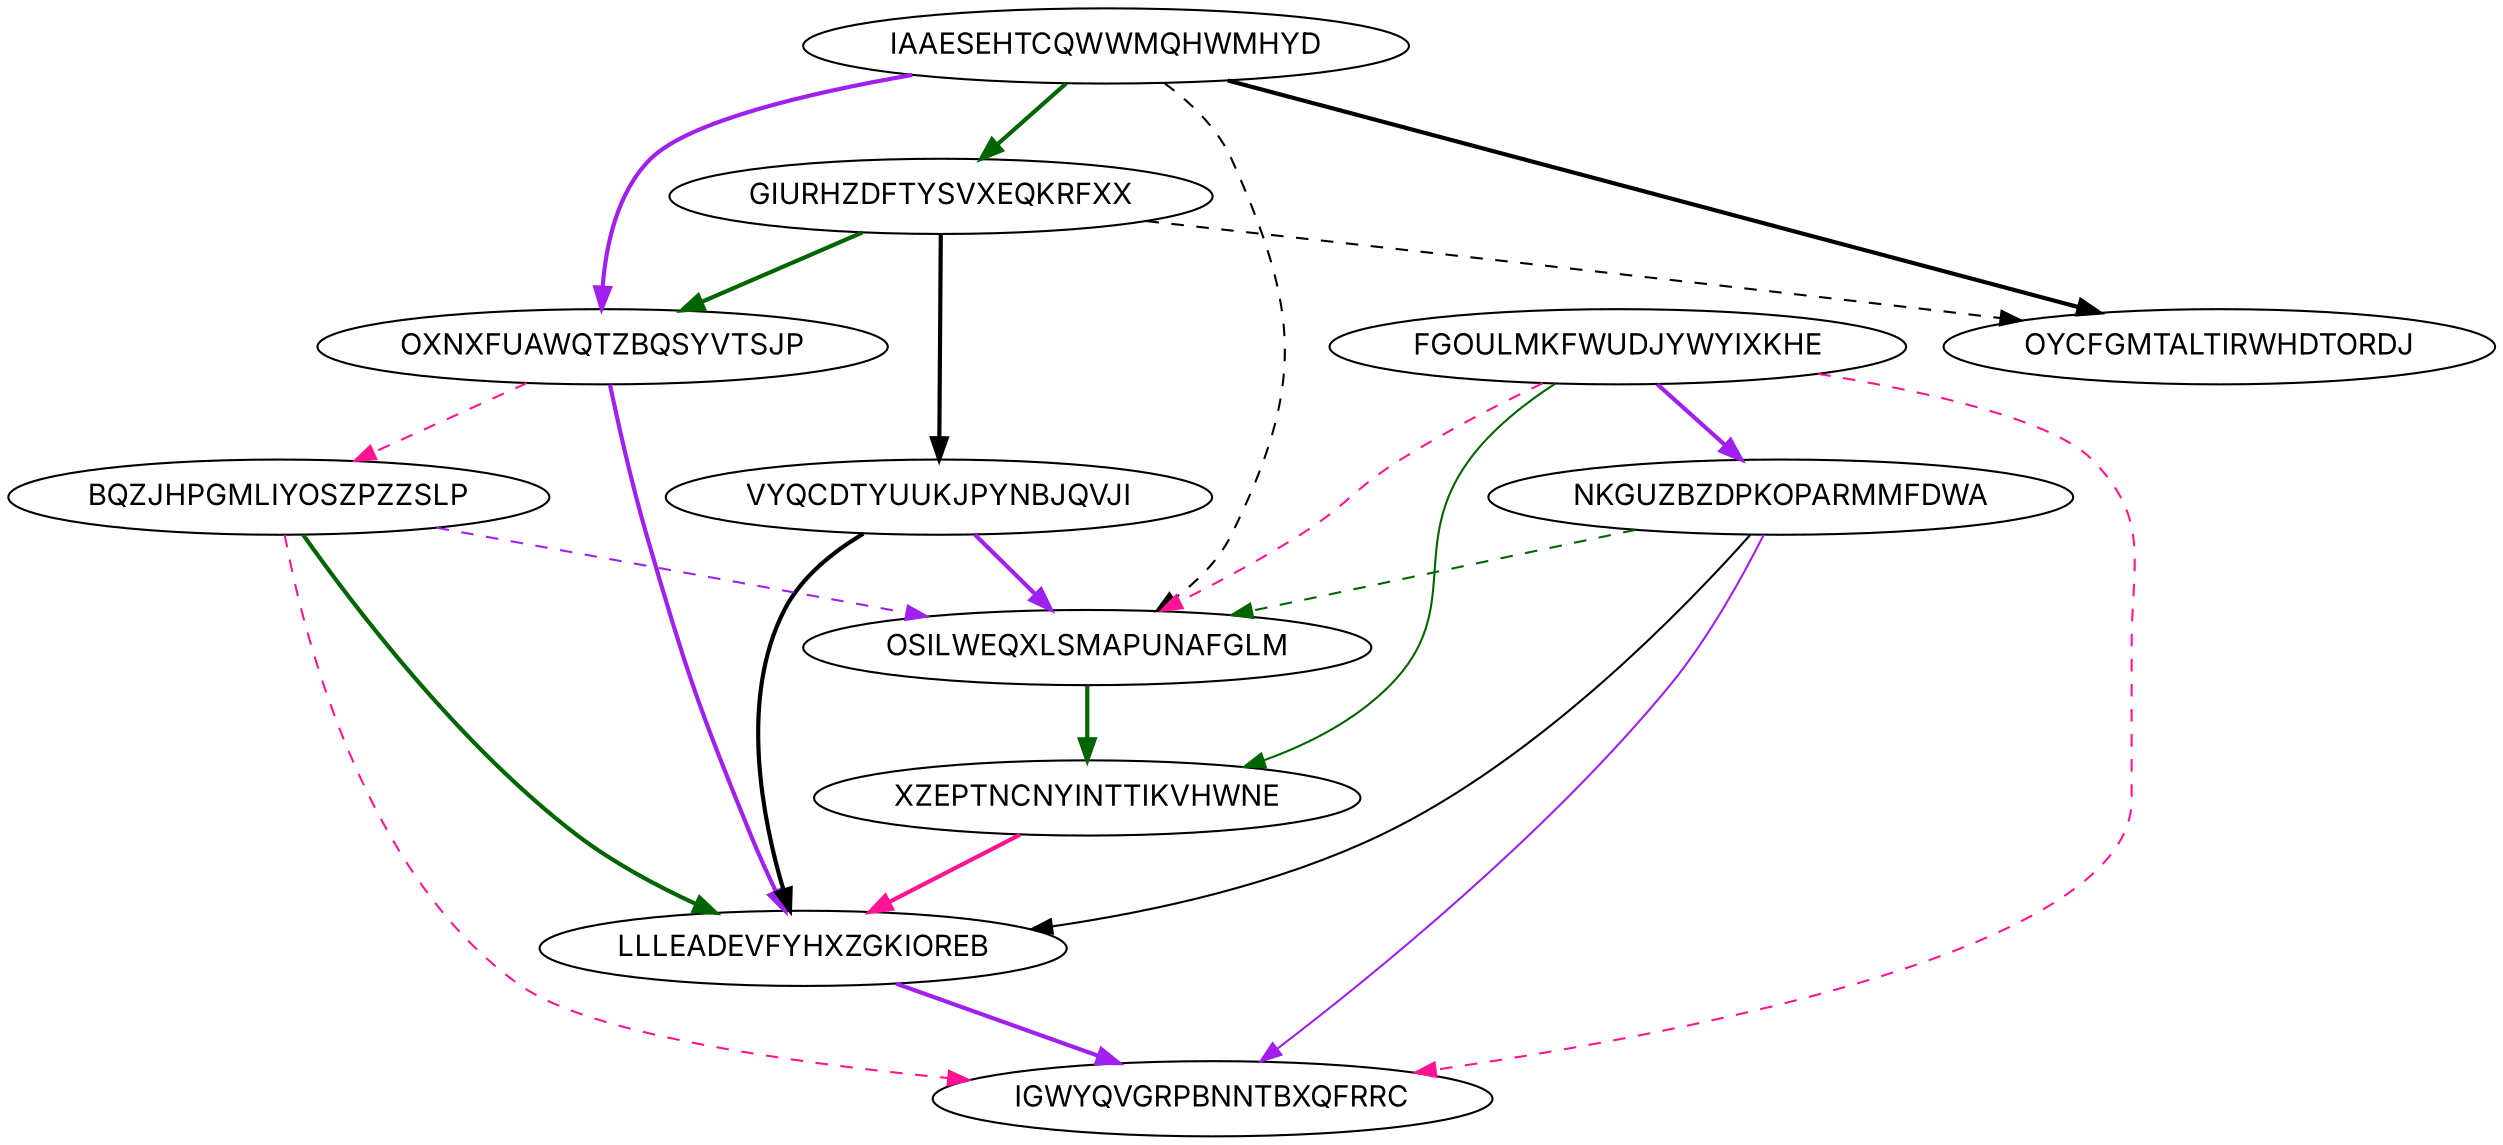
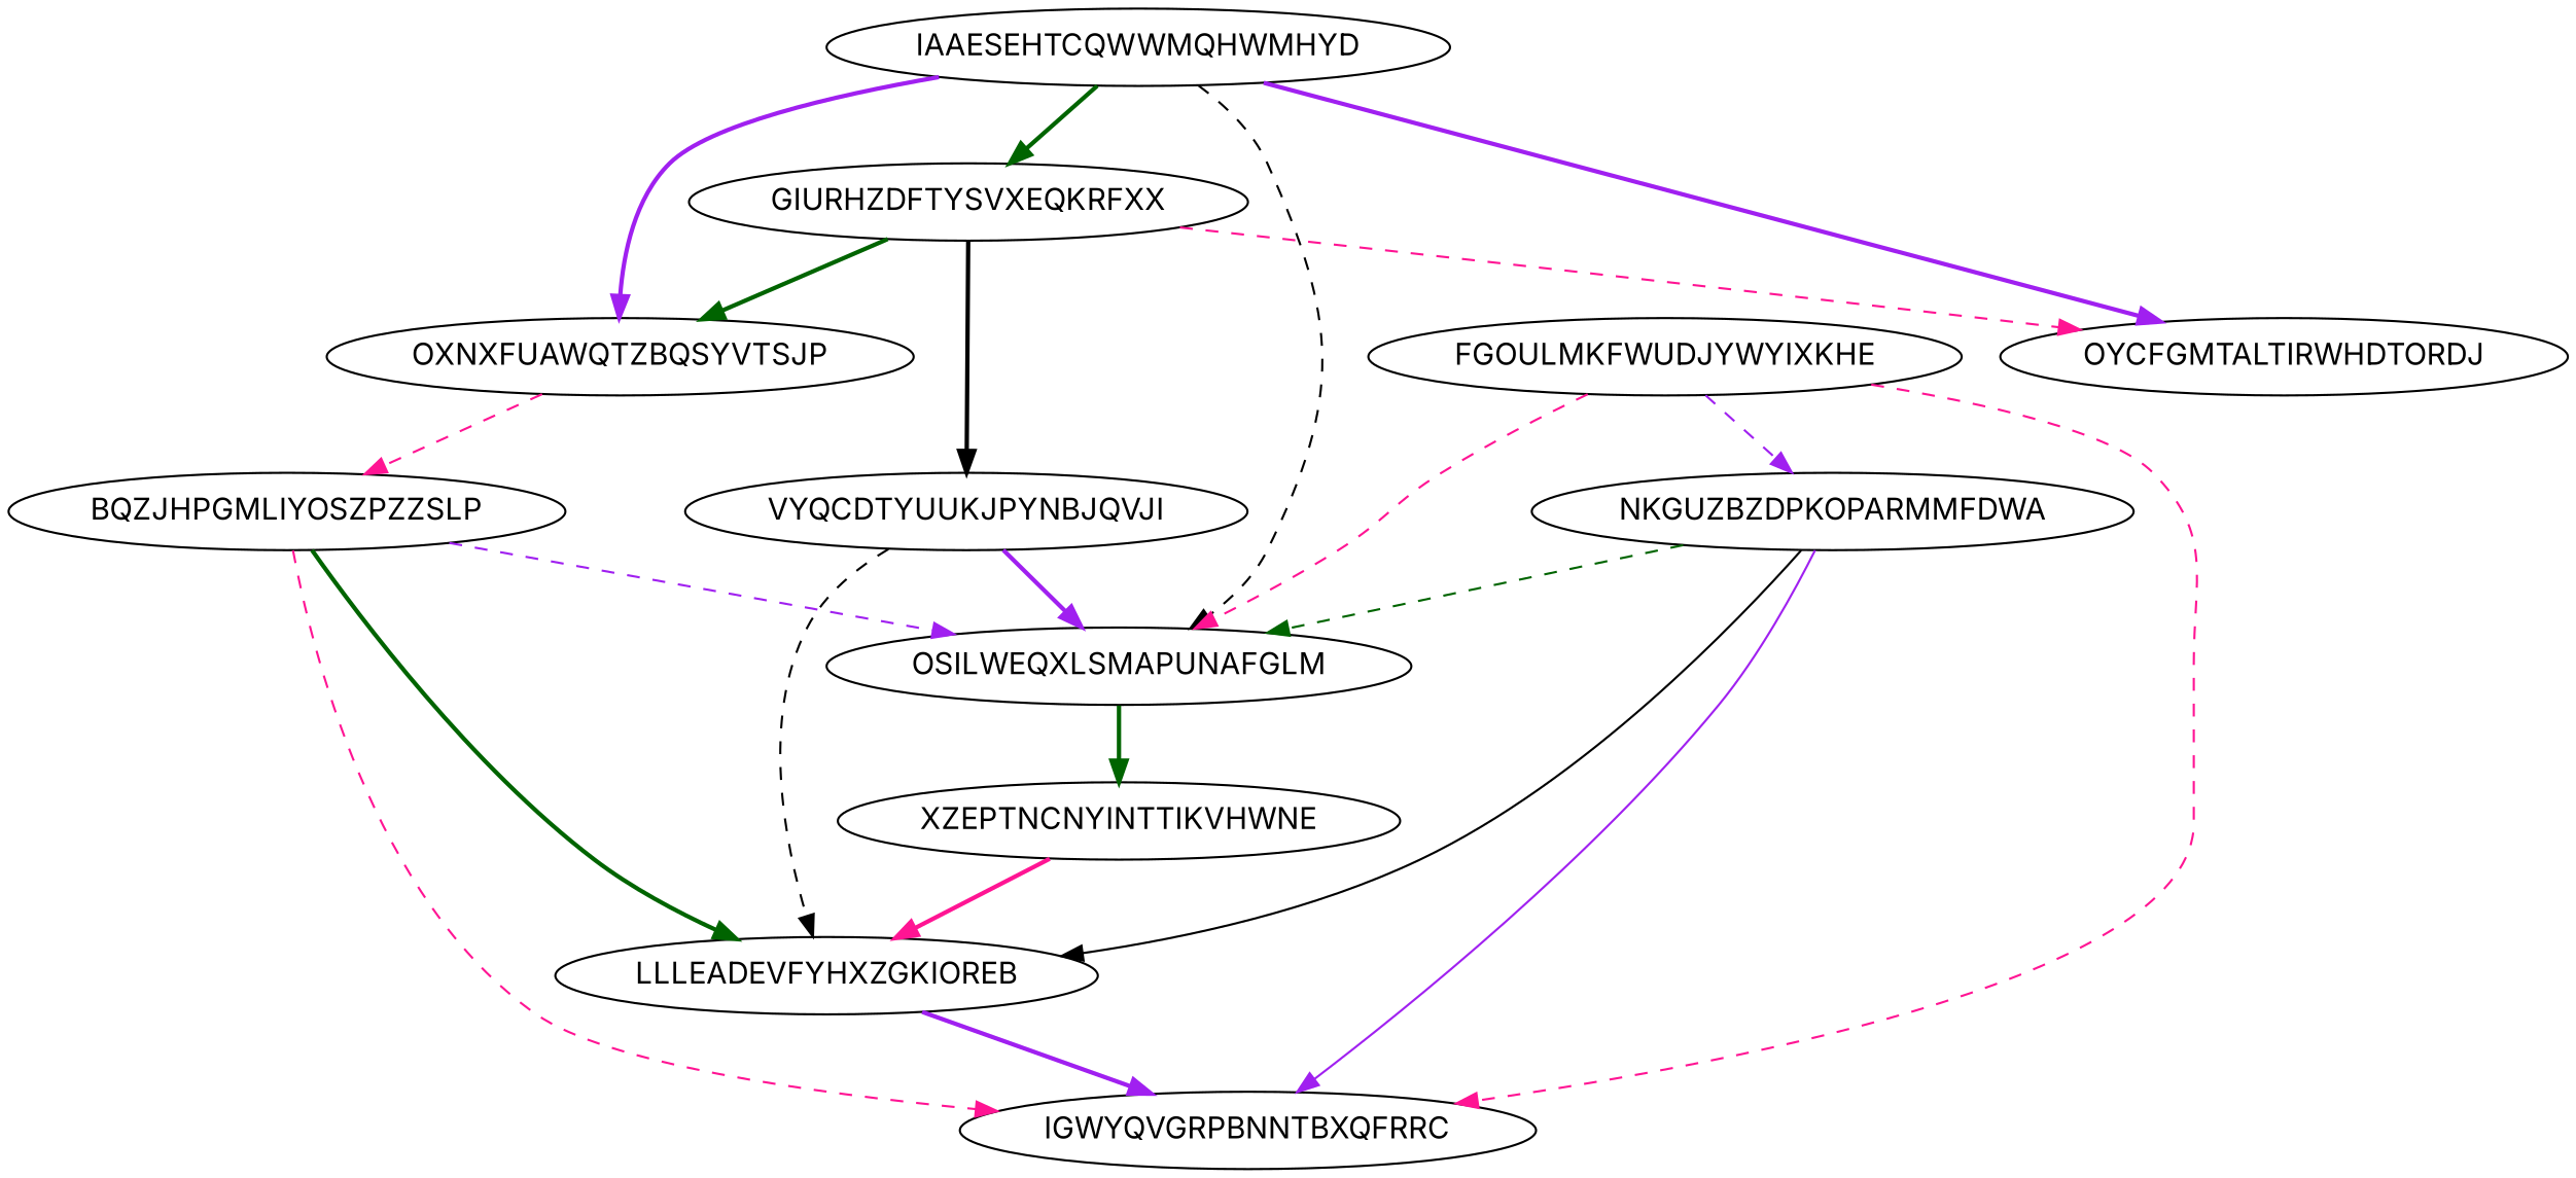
  digraph {
    fontname=Inter
    node [Weight=13 fontname=Inter]
    edge [Weight=18 color=purple fontname=Inter style=bold]
    IAAESEHTCQWWMQHWMHYD [Weight=16]
    GIURHZDFTYSVXEQKRFXX [Weight=16]
    OXNXFUAWQTZBQSYVTSJP [Weight=18]
    OYCFGMTALTIRWHDTORDJ [Weight=11]
    OSILWEQXLSMAPUNAFGLM
    VYQCDTYUUKJPYNBJQVJI
    LLLEADEVFYHXZGKIOREB [Weight=12]
    BQZJHPGMLIYOSZPZZSLP [Weight=17]
    IGWYQVGRPBNNTBXQFRRC
    XZEPTNCNYINTTIKVHWNE [Weight=14]
    FGOULMKFWUDJYWYIXKHE [Weight=11]
    NKGUZBZDPKOPARMMFDWA [Weight=14]
    IAAESEHTCQWWMQHWMHYD -> GIURHZDFTYSVXEQKRFXX [color=darkgreen]
    IAAESEHTCQWWMQHWMHYD -> OXNXFUAWQTZBQSYVTSJP
-   IAAESEHTCQWWMQHWMHYD -> OYCFGMTALTIRWHDTORDJ [Weight=10 color=black]
+   IAAESEHTCQWWMQHWMHYD -> OYCFGMTALTIRWHDTORDJ [Weight=10]
    IAAESEHTCQWWMQHWMHYD -> OSILWEQXLSMAPUNAFGLM [Weight=15 color=black style=dashed]
    GIURHZDFTYSVXEQKRFXX -> OXNXFUAWQTZBQSYVTSJP [color=darkgreen]
-   GIURHZDFTYSVXEQKRFXX -> OYCFGMTALTIRWHDTORDJ [Weight=19 color=black style=dashed]
+   GIURHZDFTYSVXEQKRFXX -> OYCFGMTALTIRWHDTORDJ [Weight=19 color=deeppink style=dashed]
    GIURHZDFTYSVXEQKRFXX -> VYQCDTYUUKJPYNBJQVJI [color=black]
-   OXNXFUAWQTZBQSYVTSJP -> LLLEADEVFYHXZGKIOREB
    OXNXFUAWQTZBQSYVTSJP -> BQZJHPGMLIYOSZPZZSLP [Weight=19 color=deeppink style=dashed]
    OSILWEQXLSMAPUNAFGLM -> XZEPTNCNYINTTIKVHWNE [Weight=14 color=darkgreen]
    VYQCDTYUUKJPYNBJQVJI -> OSILWEQXLSMAPUNAFGLM [Weight=12]
-   VYQCDTYUUKJPYNBJQVJI -> LLLEADEVFYHXZGKIOREB [Weight=20 color=black]
+   VYQCDTYUUKJPYNBJQVJI -> LLLEADEVFYHXZGKIOREB [Weight=20 color=black style=dashed]
    LLLEADEVFYHXZGKIOREB -> IGWYQVGRPBNNTBXQFRRC [Weight=10]
    BQZJHPGMLIYOSZPZZSLP -> OSILWEQXLSMAPUNAFGLM [style=dashed]
    BQZJHPGMLIYOSZPZZSLP -> LLLEADEVFYHXZGKIOREB [Weight=17 color=darkgreen]
    BQZJHPGMLIYOSZPZZSLP -> IGWYQVGRPBNNTBXQFRRC [Weight=20 color=deeppink style=dashed]
    XZEPTNCNYINTTIKVHWNE -> LLLEADEVFYHXZGKIOREB [Weight=14 color=deeppink]
    FGOULMKFWUDJYWYIXKHE -> OSILWEQXLSMAPUNAFGLM [Weight=10 color=deeppink style=dashed]
    FGOULMKFWUDJYWYIXKHE -> IGWYQVGRPBNNTBXQFRRC [Weight=16 color=deeppink style=dashed]
-   FGOULMKFWUDJYWYIXKHE -> XZEPTNCNYINTTIKVHWNE [Weight=20 color=darkgreen style=solid]
-   FGOULMKFWUDJYWYIXKHE -> NKGUZBZDPKOPARMMFDWA [Weight=19]
+   FGOULMKFWUDJYWYIXKHE -> NKGUZBZDPKOPARMMFDWA [Weight=19 style=dashed]
    NKGUZBZDPKOPARMMFDWA -> OSILWEQXLSMAPUNAFGLM [Weight=17 color=darkgreen style=dashed]
    NKGUZBZDPKOPARMMFDWA -> LLLEADEVFYHXZGKIOREB [Weight=16 color=black style=solid]
    NKGUZBZDPKOPARMMFDWA -> IGWYQVGRPBNNTBXQFRRC [Weight=14 style=solid]
  }
